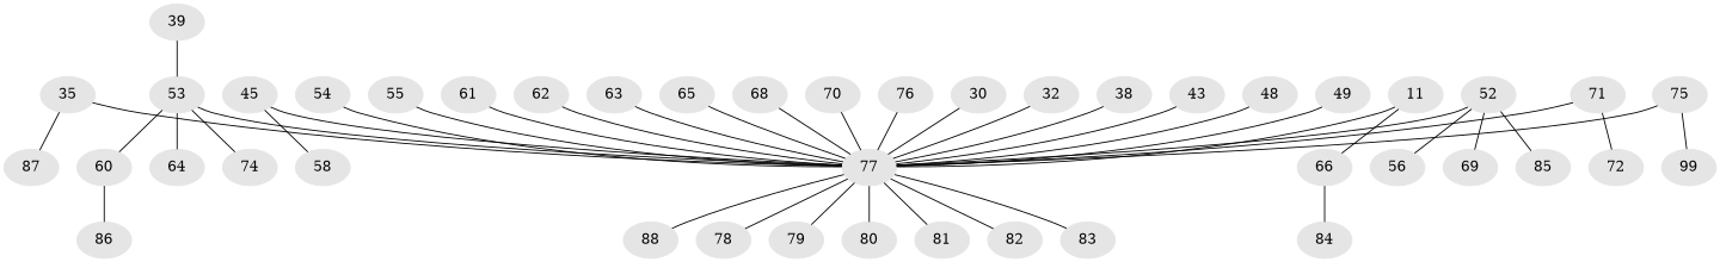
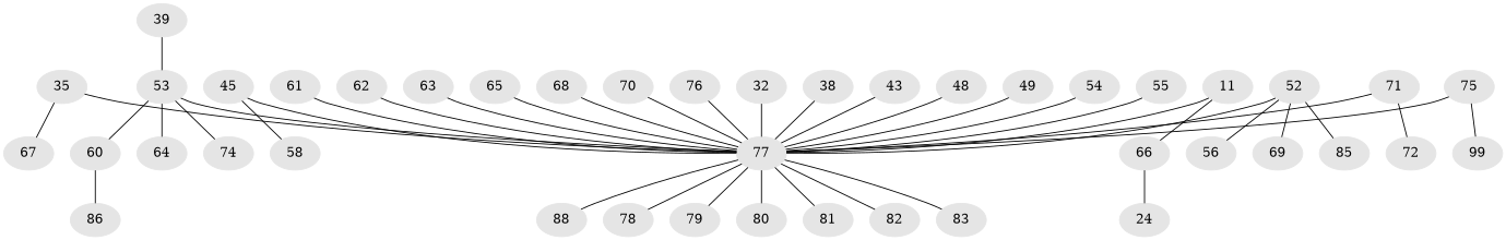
  graph {
    node [color=gray90 style=filled]
    77 [super="+4+2+26+1+15+67+9+50+73+46+21+37+28+18+17+24+22+27+23+29+47"]
    78
    79
    80
    81
    82
    83 [super="+13"]
    88
-   30
    32
    35
-   87
+   87 [label=67]
    38
    53 [super="+31"]
    60
    64
    74
    39
    43 [super="+34"]
    45
    58
    48
    49
    n24 [label=11]
    66
-   84
+   84 [label=24]
    52 [super="+36"]
    56
    69
    85
    86
    54
    55
    61
    62
    63
    65
    68
    70
    71
    72
    75
    n43 [label=99]
    76
    77 -- 78
    77 -- 79
    77 -- 80
    77 -- 81
    77 -- 82
    77 -- 83
    77 -- 88
-   30 -- 77
    32 -- 77
    35 -- 77
    35 -- 87
    38 -- 77
    53 -- 77
    53 -- 60
    53 -- 64
    53 -- 74
    60 -- 86
    39 -- 53
    43 -- 77
    45 -- 77
    45 -- 58
    48 -- 77
    49 -- 77
    n24 -- 77
    n24 -- 66
    66 -- 84
    52 -- 77
    52 -- 56
    52 -- 69
    52 -- 85
    54 -- 77
    55 -- 77
    61 -- 77
    62 -- 77
    63 -- 77
    65 -- 77
    68 -- 77
    70 -- 77
    71 -- 77
    71 -- 72
    75 -- 77
    75 -- n43
    76 -- 77
  }
